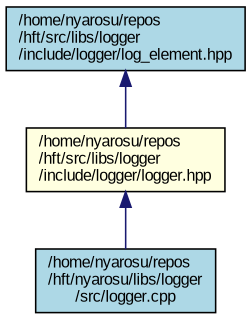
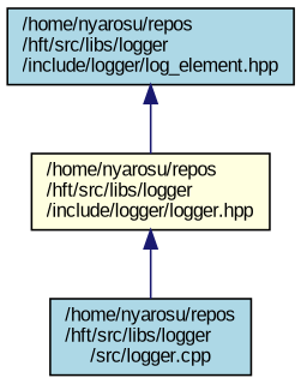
  digraph {
    fontname="Liberation Sans"
    node [color=black fillcolor=lightblue fontname="Liberation Sans" fontsize=10 shape=record style=filled]
    edge [color=midnightblue dir=back fontname="Liberation Sans" fontsize=10 labelfontname=Helvetica labelfontsize=10 style=solid]
    n1 [fontcolor=black height=0.2 label="/home/nyarosu/repos\l/hft/src/libs/logger\l/include/logger/log_element.hpp" width=0.4]
    n2 [fillcolor=lightyellow height=0.2 label="/home/nyarosu/repos\l/hft/src/libs/logger\l/include/logger/logger.hpp" width=0.4]
-   n3 [height=0.2 label="/home/nyarosu/repos\l/hft/nyarosu/libs/logger\l/src/logger.cpp" width=0.4]
+   n3 [height=0.2 label="/home/nyarosu/repos\l/hft/src/libs/logger\l/src/logger.cpp" width=0.4]
    n1 -> n2
    n2 -> n3
  }
